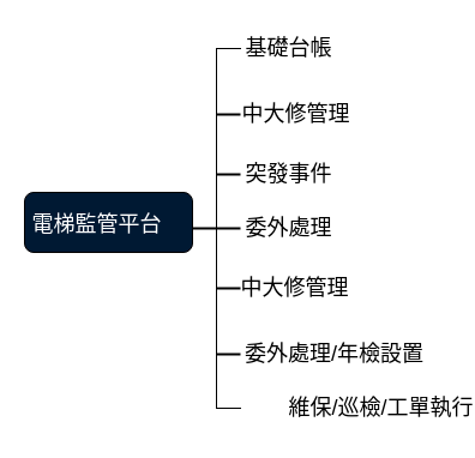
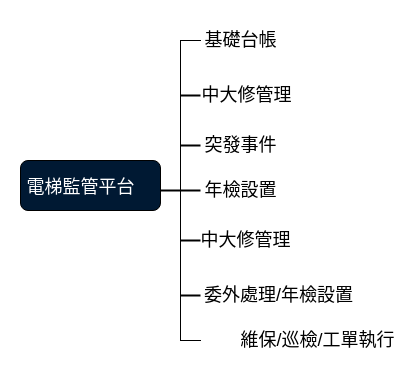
  <mxCell id="0" />
  <mxCell id="1" parent="0" />
  <mxCell id="2" value="" style="group" connectable="0" vertex="1" parent="1"><mxGeometry x="160" y="40" width="140" height="300" as="geometry" /></mxCell>
  <mxCell id="3" value="" style="shape=partialRectangle;whiteSpace=wrap;html=1;right=0;top=0;bottom=0;fillColor=none;routingCenterX=-0.5;container=0;" vertex="1" parent="2"><mxGeometry x="20" y="60" width="120" height="60" as="geometry" /></mxCell>
  <mxCell id="4" value="" style="shape=partialRectangle;whiteSpace=wrap;html=1;right=0;top=0;bottom=0;fillColor=none;routingCenterX=-0.5;container=0;" vertex="1" parent="2"><mxGeometry x="20" y="180" width="120" height="60" as="geometry" /></mxCell>
  <mxCell id="5" value="" style="line;strokeWidth=2;html=1;container=0;" vertex="1" parent="2"><mxGeometry y="145" width="20" height="10" as="geometry" /></mxCell>
  <mxCell id="6" value="" style="line;strokeWidth=2;html=1;container=0;" vertex="1" parent="2"><mxGeometry x="20" y="195" width="20" height="10" as="geometry" /></mxCell>
  <mxCell id="7" value="" style="shape=partialRectangle;whiteSpace=wrap;html=1;bottom=0;right=0;fillColor=none;container=0;strokeWidth=1;" vertex="1" parent="2"><mxGeometry x="20" width="20" height="60" as="geometry" /></mxCell>
  <mxCell id="8" value="" style="shape=partialRectangle;whiteSpace=wrap;html=1;bottom=0;right=0;fillColor=none;container=0;flipV=1;" vertex="1" parent="2"><mxGeometry x="20" y="240" width="20" height="60" as="geometry" /></mxCell>
  <mxCell id="9" value="" style="shape=partialRectangle;whiteSpace=wrap;html=1;right=0;top=0;bottom=0;fillColor=none;routingCenterX=-0.5;container=0;" vertex="1" parent="2"><mxGeometry x="20" y="120" width="120" height="60" as="geometry" /></mxCell>
  <mxCell id="10" value="" style="line;strokeWidth=2;html=1;container=0;" vertex="1" parent="2"><mxGeometry x="20" y="100" width="20" height="10" as="geometry" /></mxCell>
  <mxCell id="11" value="" style="line;strokeWidth=2;html=1;container=0;" vertex="1" parent="2"><mxGeometry x="20" y="145" width="20" height="10" as="geometry" /></mxCell>
  <mxCell id="12" value="" style="line;strokeWidth=2;html=1;container=0;" vertex="1" parent="2"><mxGeometry x="20" y="50" width="20" height="10" as="geometry" /></mxCell>
  <mxCell id="13" value="" style="line;strokeWidth=2;html=1;container=0;" vertex="1" parent="2"><mxGeometry x="20" y="250" width="20" height="10" as="geometry" /></mxCell>
  <mxCell id="14" value="委外處理/年檢設置" style="text;strokeColor=none;fillColor=none;html=1;fontSize=18;fontStyle=0;verticalAlign=middle;align=center;" vertex="1" parent="2"><mxGeometry x="68" y="235" width="100" height="40" as="geometry" /></mxCell>
  <mxCell id="15" value="中大修管理" style="text;strokeColor=none;fillColor=none;html=1;fontSize=18;fontStyle=0;verticalAlign=middle;align=center;" vertex="1" parent="2"><mxGeometry x="35" y="180" width="100" height="40" as="geometry" /></mxCell>
- <mxCell id="16" value="委外處理" style="text;strokeColor=none;fillColor=none;html=1;fontSize=18;fontStyle=0;verticalAlign=middle;align=center;" vertex="1" parent="2"><mxGeometry x="30" y="130" width="100" height="40" as="geometry" /></mxCell>
+ <mxCell id="16" value="年檢設置" style="text;strokeColor=none;fillColor=none;html=1;fontSize=18;fontStyle=0;verticalAlign=middle;align=center;" vertex="1" parent="2"><mxGeometry x="30" y="130" width="100" height="40" as="geometry" /></mxCell>
  <mxCell id="17" value="突發事件" style="text;strokeColor=none;fillColor=none;html=1;fontSize=18;fontStyle=0;verticalAlign=middle;align=center;" vertex="1" parent="2"><mxGeometry x="30" y="85" width="100" height="40" as="geometry" /></mxCell>
  <mxCell id="18" value="中大修管理" style="text;strokeColor=none;fillColor=none;html=1;fontSize=18;fontStyle=0;verticalAlign=middle;align=center;" vertex="1" parent="2"><mxGeometry x="36" y="35" width="100" height="40" as="geometry" /></mxCell>
  <mxCell id="19" value="基礎台帳" style="text;strokeColor=none;fillColor=none;html=1;fontSize=18;fontStyle=0;verticalAlign=middle;align=center;" vertex="1" parent="1"><mxGeometry x="190" y="20" width="100" height="40" as="geometry" /></mxCell>
  <mxCell id="20" value="維保/巡檢/工單執行" style="text;strokeColor=none;fillColor=none;html=1;fontSize=18;fontStyle=0;verticalAlign=middle;align=center;" vertex="1" parent="1"><mxGeometry x="267" y="320" width="100" height="40" as="geometry" /></mxCell>
  <mxCell id="21" value="" style="group" connectable="0" vertex="1" parent="1"><mxGeometry x="20" y="160" width="140" height="50" as="geometry" /></mxCell>
  <mxCell id="22" value="" style="rounded=1;whiteSpace=wrap;html=1;fillColor=#001933;" vertex="1" parent="21"><mxGeometry width="140" height="50" as="geometry" /></mxCell>
  <mxCell id="23" value="&lt;font style=&quot;font-size: 18px;&quot;&gt;電梯監管平台&lt;/font&gt;" style="text;strokeColor=none;fillColor=none;html=1;fontSize=24;fontStyle=0;verticalAlign=middle;align=center;fontColor=#FFFFFF;" vertex="1" parent="21"><mxGeometry x="10" y="5" width="100" height="40" as="geometry" /></mxCell>
